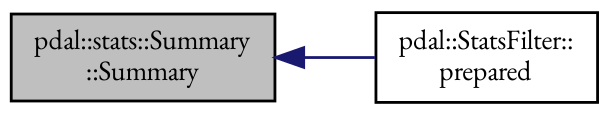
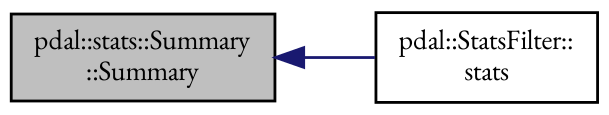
  digraph {
    rankdir=LR
    fontname="EB Garamond"
    node [color=black fontname="EB Garamond" fontsize=10 shape=record style=filled]
    n1 [fillcolor=grey75 fontcolor=black height=0.2 label="pdal::stats::Summary\l::Summary" width=0.4]
-   n2 [fillcolor=white height=0.2 label="pdal::StatsFilter::\lprepared" width=0.4]
+   n2 [fillcolor=white height=0.2 label="pdal::StatsFilter::\lstats" width=0.4]
    n1 -> n2 [color=midnightblue dir=back fontname="EB Garamond" fontsize=10 labelfontname=Helvetica labelfontsize=10 style=solid]
  }
